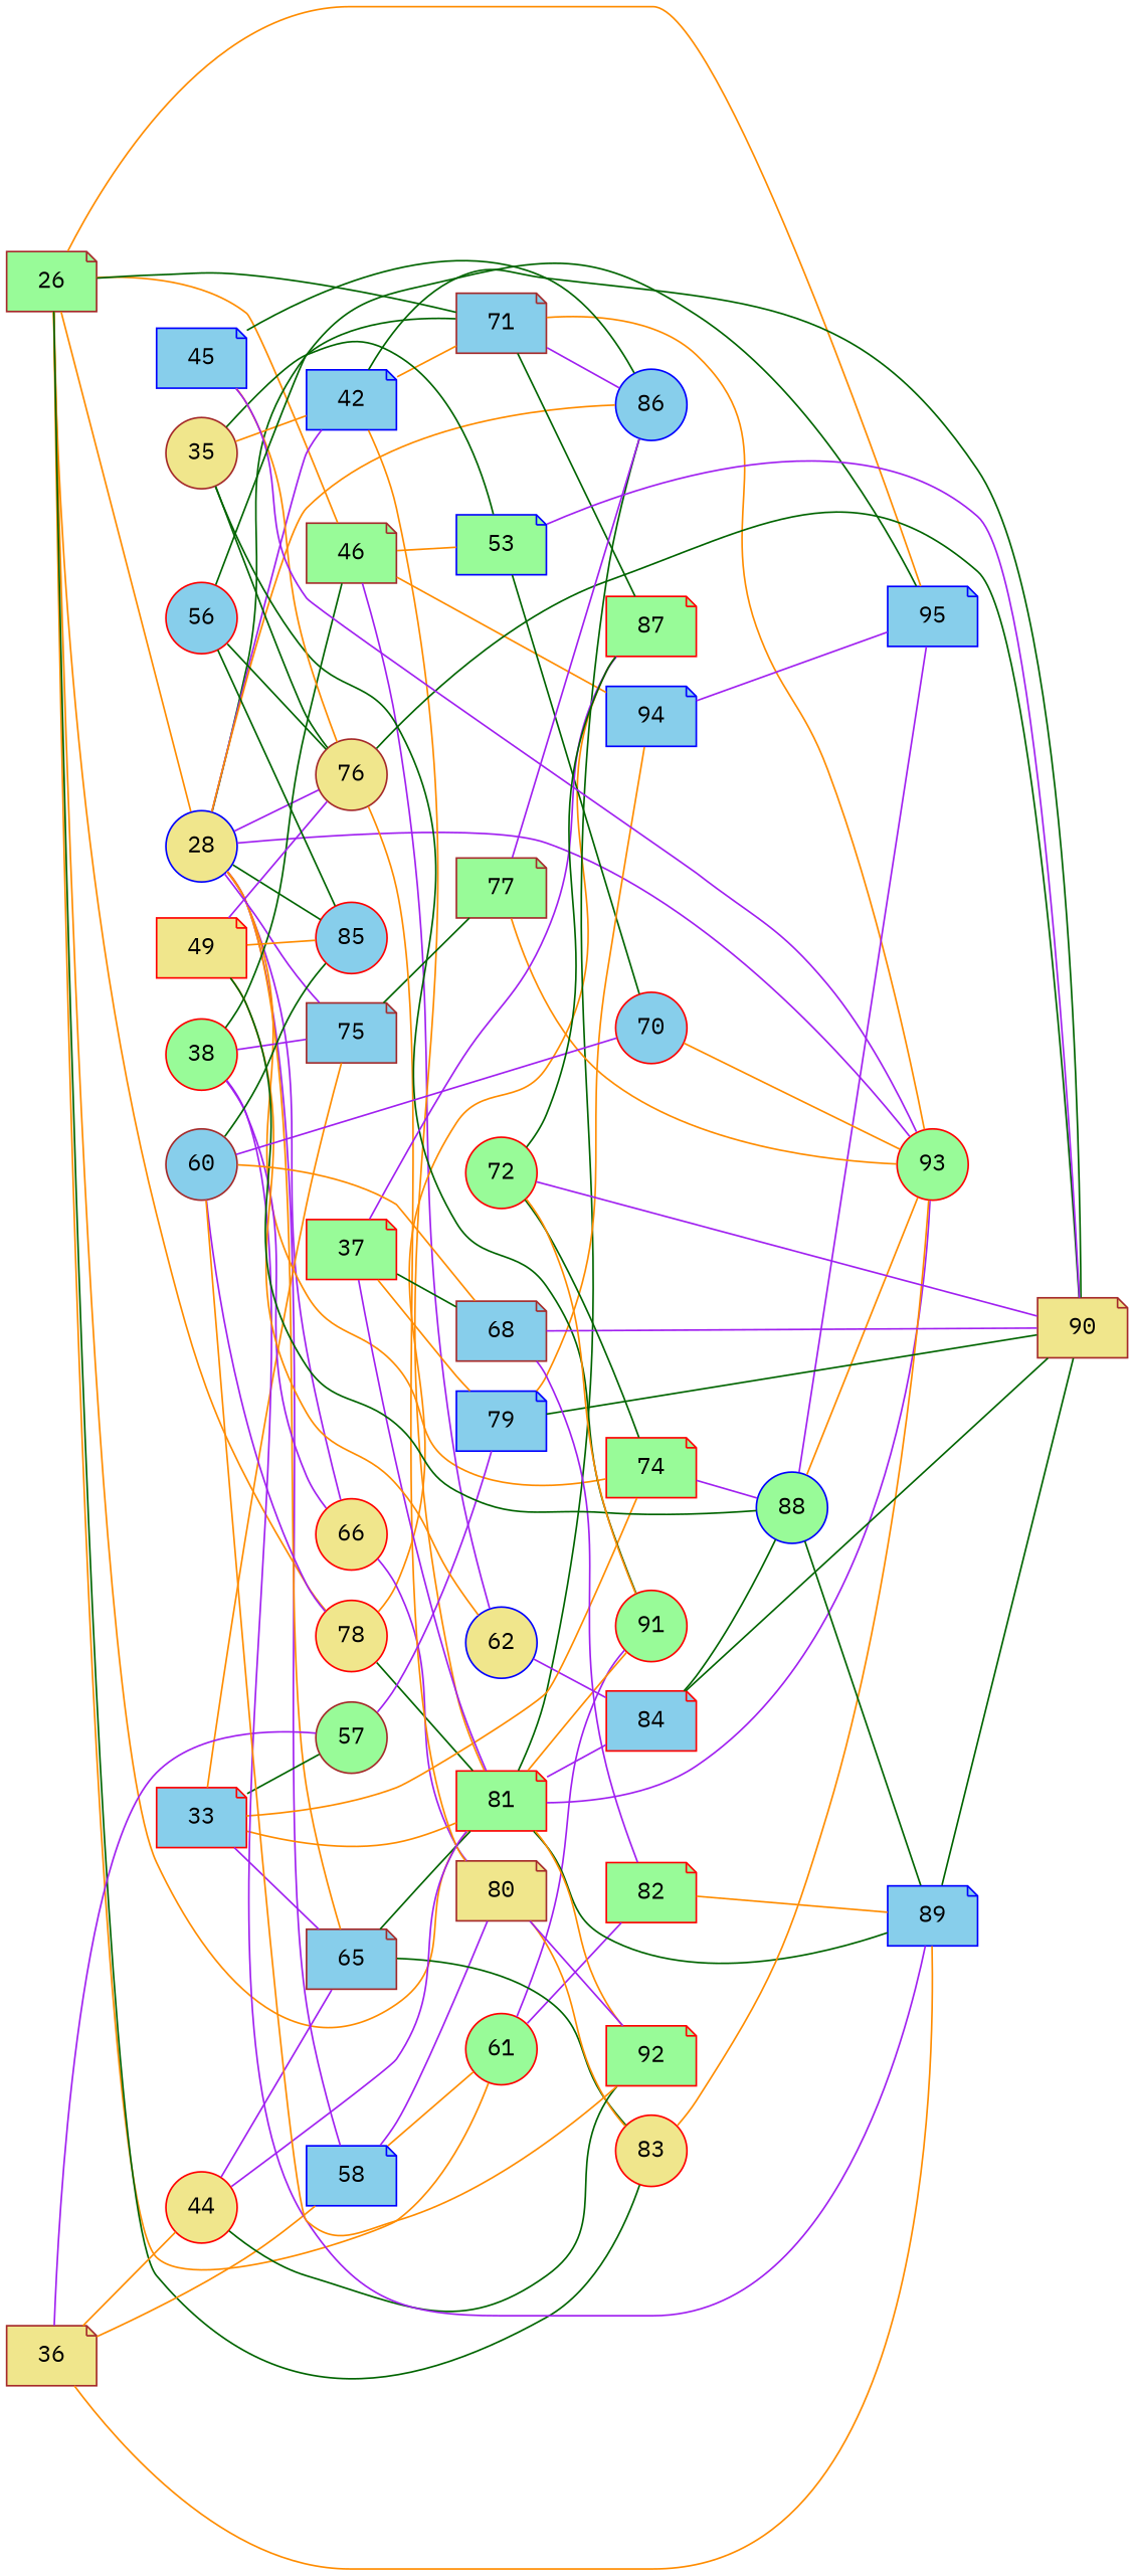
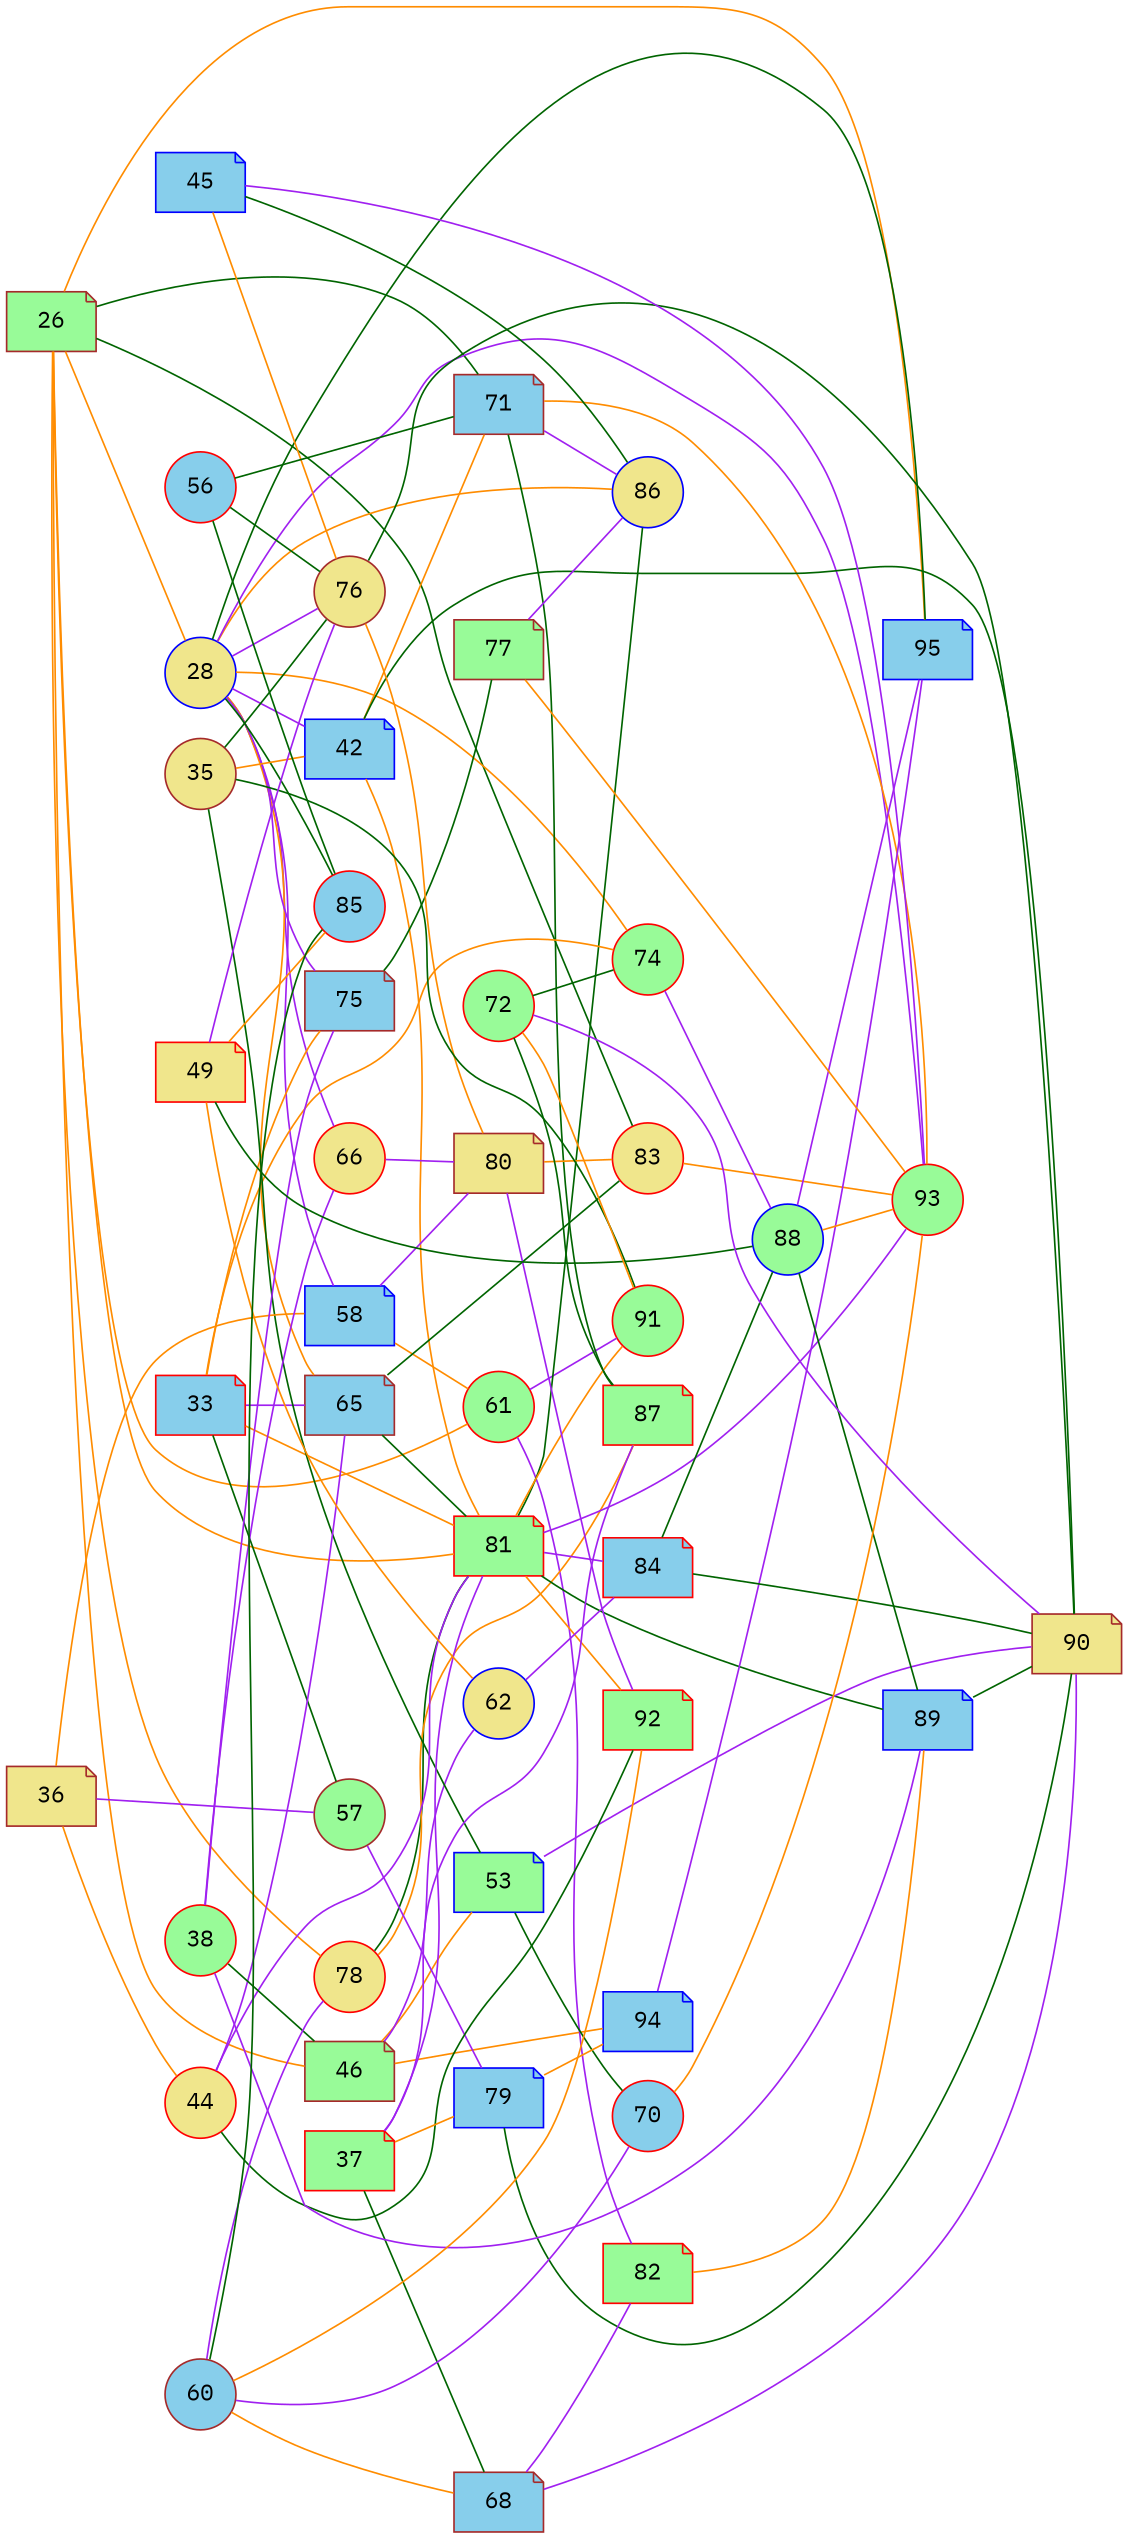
  graph {
    fontname="IBM Plex Mono"
    rankdir=LR
    node [color=red fillcolor=skyblue fontname="IBM Plex Mono" shape=note style=filled]
    edge [color=darkorange fontname="IBM Plex Mono"]
    26 [color=brown fillcolor=palegreen super="+23+20"]
    28 [color=blue fillcolor=khaki shape=circle super="+11+25+18"]
    46 [color=brown fillcolor=palegreen super="+32"]
    61 [fillcolor=palegreen shape=circle super="+54"]
    71 [color=brown super="+65"]
    78 [fillcolor=khaki shape=circle]
    81 [fillcolor=palegreen super="+30+34+69+73"]
    83 [fillcolor=khaki shape=circle]
    95 [color=blue super="+50"]
    42 [color=blue super="+5+7"]
    58 [color=blue]
    66 [fillcolor=khaki shape=circle]
    n13 [color=brown label=65 super="+55"]
-   74 [fillcolor=palegreen]
+   74 [fillcolor=palegreen shape=circle]
    75 [color=brown]
    76 [color=brown fillcolor=khaki shape=circle super="+40"]
    85 [shape=circle]
-   86 [color=blue shape=circle super="+64"]
+   86 [color=blue fillcolor=khaki shape=circle super="+64"]
    93 [fillcolor=palegreen shape=circle super="+52"]
    53 [color=blue fillcolor=palegreen]
    62 [color=blue fillcolor=khaki shape=circle]
    94 [color=blue]
    91 [fillcolor=palegreen shape=circle super="+63"]
    82 [fillcolor=palegreen]
    87 [fillcolor=palegreen]
    89 [color=blue super="+48+4"]
    92 [fillcolor=palegreen]
    84 [super="+3"]
    90 [color=brown fillcolor=khaki super="+10+43+27"]
    80 [color=brown fillcolor=khaki super="+59"]
    88 [color=blue fillcolor=palegreen shape=circle super="+29+31"]
    77 [color=brown fillcolor=palegreen]
    33 [super="+14"]
    57 [color=brown fillcolor=palegreen shape=circle]
    79 [color=blue]
    35 [color=brown fillcolor=khaki shape=circle super="+22"]
    70 [shape=circle]
    36 [color=brown fillcolor=khaki]
    44 [fillcolor=khaki shape=circle]
    37 [fillcolor=palegreen]
    68 [color=brown]
    38 [fillcolor=palegreen shape=circle]
    45 [color=blue]
    49 [fillcolor=khaki]
    56 [shape=circle super="+8"]
    60 [color=brown shape=circle super="+51"]
    72 [fillcolor=palegreen shape=circle]
    26 -- 28
    26 -- 46
    26 -- 61
    26 -- 71 [color=darkgreen weight=3]
    26 -- 78
    26 -- 81
    26 -- 83 [color=darkgreen]
    26 -- 95 [weight=2]
    28 -- 95 [color=darkgreen]
    28 -- 42 [color=purple weight=2]
    28 -- 58 [color=purple]
    28 -- 66 [color=purple]
    28 -- n13
    28 -- 74
    28 -- 75 [color=purple]
    28 -- 76 [color=purple]
    28 -- 85 [color=darkgreen]
    28 -- 86 [weight=2]
    28 -- 93 [color=purple]
    46 -- 53
    46 -- 62 [color=purple]
    46 -- 94 [weight=2]
    61 -- 91 [color=purple weight=2]
    61 -- 82 [color=purple weight=2]
    71 -- 86 [color=purple]
    71 -- 93
    71 -- 87 [color=darkgreen]
    78 -- 81 [color=darkgreen]
    78 -- 87
    81 -- 86 [color=darkgreen]
    81 -- 93 [color=purple weight=2]
    81 -- 91 [weight=2]
    81 -- 89 [color=darkgreen weight=3]
    81 -- 92
    81 -- 84 [color=purple weight=2]
    83 -- 93
    42 -- 71
    42 -- 81 [weight=2]
    42 -- 90 [color=darkgreen]
    58 -- 61
    58 -- 80 [color=purple]
    66 -- 80 [color=purple weight=2]
    n13 -- 81 [color=darkgreen weight=2]
    n13 -- 83 [color=darkgreen]
    74 -- 88 [color=purple]
    75 -- 77 [color=darkgreen]
    76 -- 90 [color=darkgreen]
    76 -- 80
    53 -- 90 [color=purple]
    53 -- 70 [color=darkgreen]
    62 -- 84 [color=purple weight=2]
    94 -- 95 [color=purple]
    82 -- 89
    89 -- 90 [color=darkgreen weight=2]
    84 -- 90 [color=darkgreen]
    84 -- 88 [color=darkgreen]
    80 -- 83
    80 -- 92 [color=purple]
    88 -- 95 [color=purple]
    88 -- 93 [weight=2]
    88 -- 89 [color=darkgreen weight=2]
    77 -- 86 [color=purple weight=2]
    77 -- 93
    33 -- 81
    33 -- n13 [color=purple]
    33 -- 74
    33 -- 75
    33 -- 57 [color=darkgreen weight=2]
    57 -- 79 [color=purple]
    79 -- 94
    79 -- 90 [color=darkgreen]
    35 -- 42 [weight=2]
    35 -- 76 [color=darkgreen]
    35 -- 53 [color=darkgreen]
    35 -- 91 [color=darkgreen]
    70 -- 93
    36 -- 58
-   36 -- 89
    36 -- 57 [color=purple]
    36 -- 44
    44 -- 81 [color=purple]
    44 -- n13 [color=purple]
    44 -- 92 [color=darkgreen]
    37 -- 81 [color=purple]
    37 -- 87 [color=purple]
    37 -- 79
    37 -- 68 [color=darkgreen]
    68 -- 82 [color=purple]
    68 -- 90 [color=purple]
    38 -- 46 [color=darkgreen]
    38 -- 66 [color=purple]
    38 -- 75 [color=purple]
    38 -- 89 [color=purple]
    45 -- 76
    45 -- 86 [color=darkgreen weight=2]
    45 -- 93 [color=purple]
    49 -- 76 [color=purple]
    49 -- 85
    49 -- 62
    49 -- 88 [color=darkgreen]
    56 -- 71 [color=darkgreen weight=3]
    56 -- 76 [color=darkgreen weight=2]
    56 -- 85 [color=darkgreen]
    60 -- 78 [color=purple]
    60 -- 85 [color=darkgreen]
    60 -- 92
    60 -- 70 [color=purple weight=2]
    60 -- 68
    72 -- 74 [color=darkgreen]
    72 -- 91
    72 -- 87 [color=darkgreen]
    72 -- 90 [color=purple]
  }
